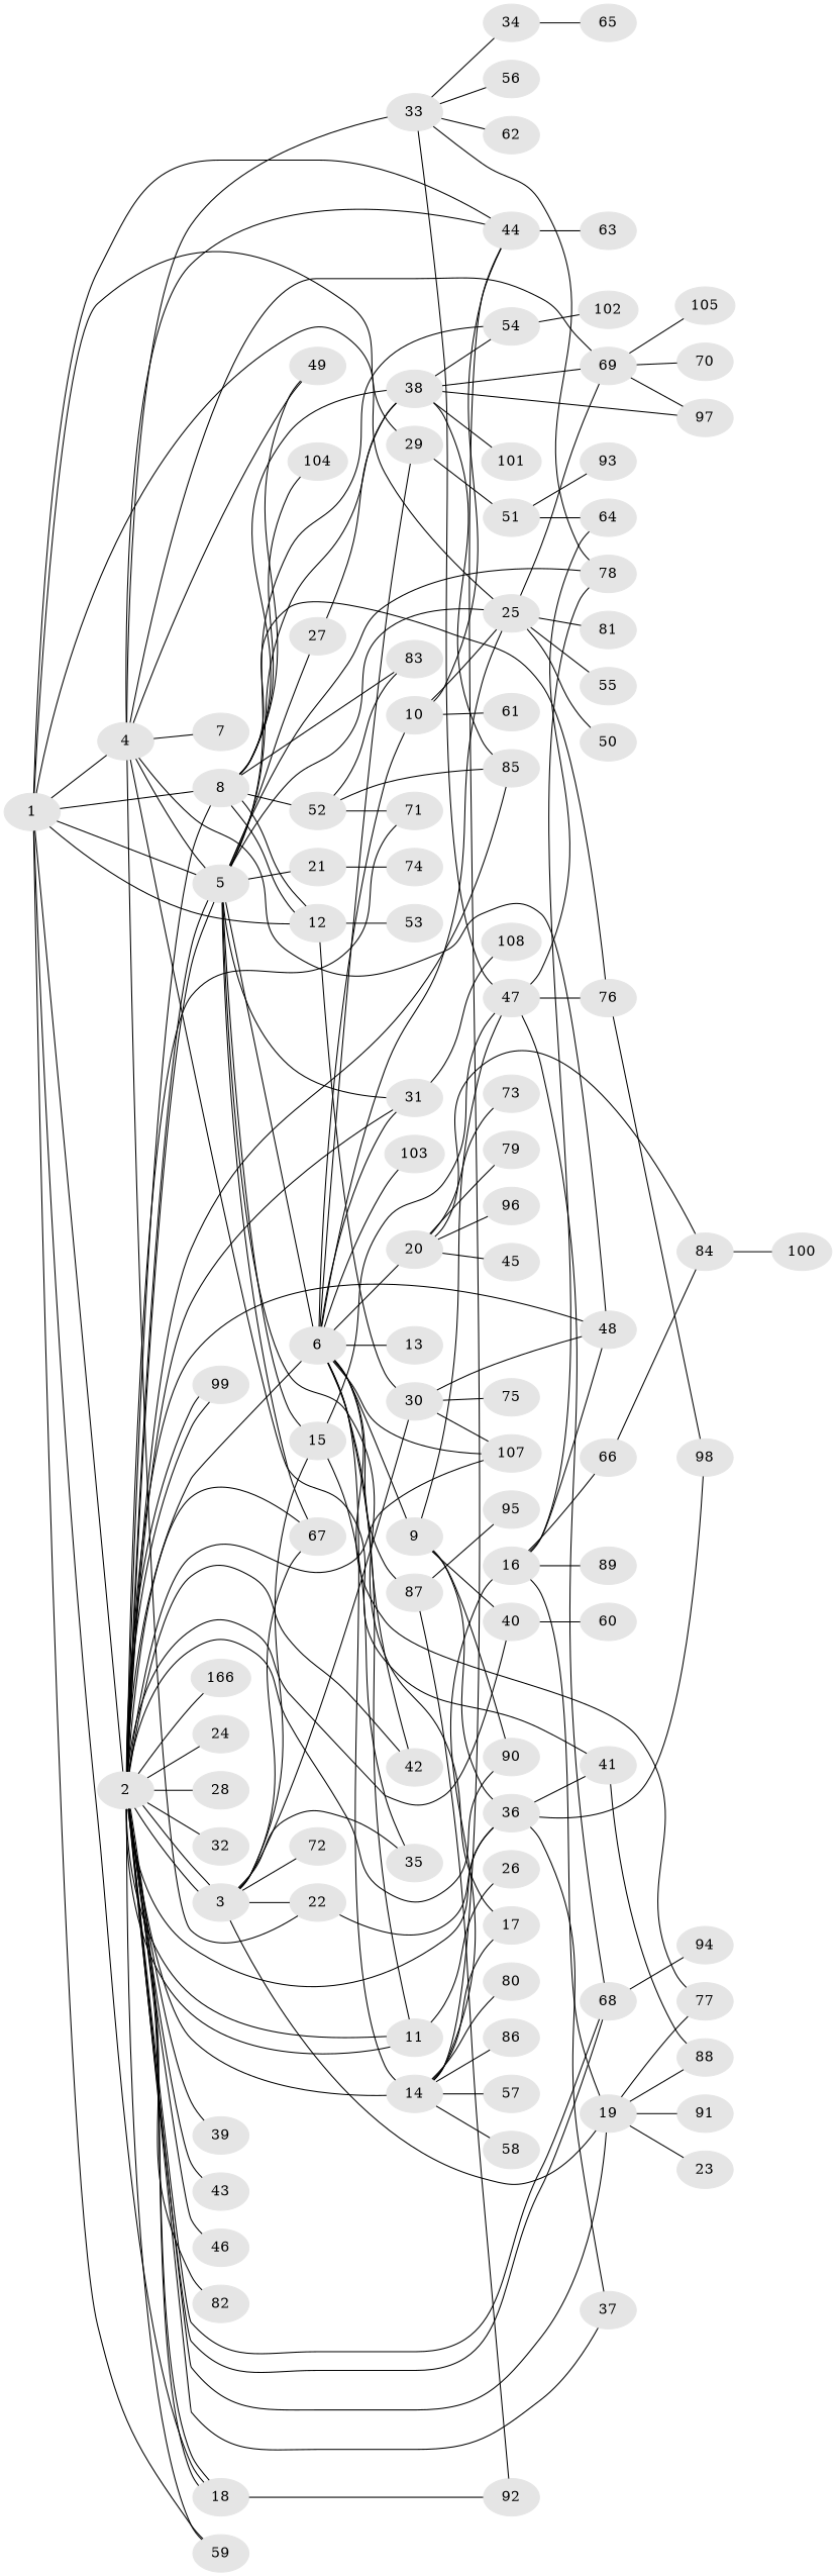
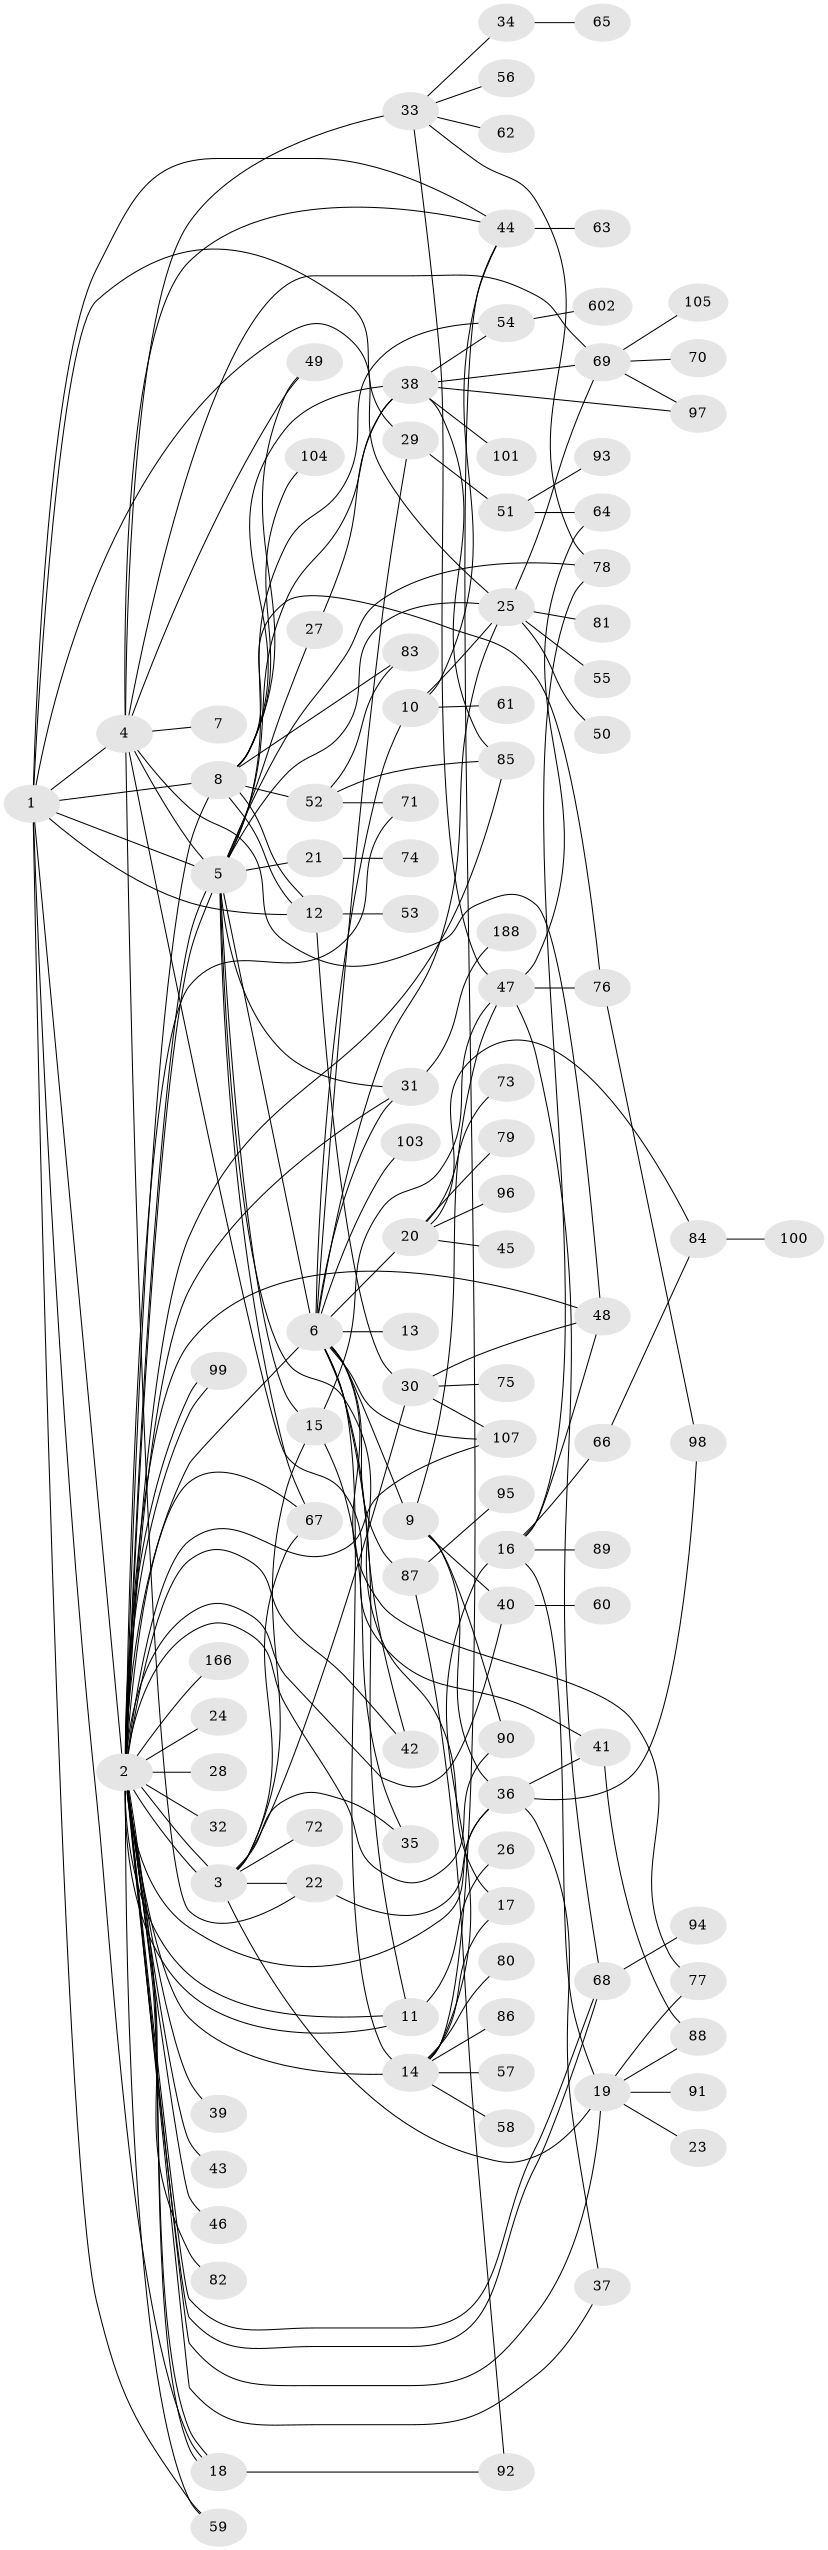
  graph {
    rankdir=LR
    node [color=gray90 style=filled]
    1
    2
    4
    5
    8
    12
    18
    25
    29
    44
    59
    3
    6
    11
    14
    19
    24
    28
    31
    32
    36
    37
    39
    40
    42
    43
    46
    48
    67
    68
    71
    82
    85
    90
    99
    n36 [label=166]
    107
    22
    7
    33
    41
    49
    69
    15
    17
    21
    27
    38
    54
    78
    52
    76
    83
    104
    30
    53
    92
    50
    55
    81
    51
    63
    35
    72
    9
    10
    13
    20
    77
    87
    103
    26
    16
    57
    58
    80
    86
    23
    88
    91
-   108
+   108 [label=188]
    98
    60
    94
    47
    75
    34
    56
    62
    97
    70
    105
    74
    101
-   102
+   102 [label=602]
    61
    45
    73
    79
    84
    96
    95
    64
    66
    89
    100
    93
    65
    1 -- 2
    1 -- 4
    1 -- 5
    1 -- 8
    1 -- 12
    1 -- 18
    1 -- 25
    1 -- 29
    1 -- 44
    1 -- 59
    2 -- 5
    2 -- 5
    2 -- 8
    2 -- 18
    2 -- 18
    2 -- 59
    2 -- 3
    2 -- 3
    2 -- 6
    2 -- 11
    2 -- 11
    2 -- 14
    2 -- 19
    2 -- 24
    2 -- 28
    2 -- 31
    2 -- 32
    2 -- 36
    2 -- 37
    2 -- 39
    2 -- 40
    2 -- 42
    2 -- 43
    2 -- 46
    2 -- 48
    2 -- 67
    2 -- 68
    2 -- 68
    2 -- 71
    2 -- 82
    2 -- 85
    2 -- 90
    2 -- 99
    2 -- 99
    2 -- n36
    2 -- 107
    4 -- 5
    4 -- 44
    4 -- 48
    4 -- 22
    4 -- 7
    4 -- 33
    4 -- 41
    4 -- 49
    4 -- 69
    5 -- 25
    5 -- 6
    5 -- 31
    5 -- 67
    5 -- 15
    5 -- 17
    5 -- 21
    5 -- 27
    5 -- 38
    5 -- 54
    5 -- 78
    8 -- 12
    8 -- 12
    8 -- 49
    8 -- 38
    8 -- 52
    8 -- 76
    8 -- 83
    8 -- 104
    12 -- 30
    12 -- 53
    18 -- 92
    25 -- 69
    25 -- 50
    25 -- 55
    25 -- 81
    29 -- 51
    44 -- 63
    3 -- 19
    3 -- 67
    3 -- 22
    3 -- 15
    3 -- 30
    3 -- 35
    3 -- 72
    6 -- 25
    6 -- 29
    6 -- 11
    6 -- 14
    6 -- 31
    6 -- 42
    6 -- 107
    6 -- 9
    6 -- 10
    6 -- 13
    6 -- 20
    6 -- 77
    6 -- 87
    6 -- 103
    11 -- 26
    14 -- 44
    14 -- 17
    14 -- 16
    14 -- 57
    14 -- 58
    14 -- 80
    14 -- 86
    19 -- 77
    19 -- 23
    19 -- 88
    19 -- 91
    31 -- 108
    36 -- 37
    36 -- 41
    36 -- 98
    40 -- 60
    68 -- 94
    22 -- 36
    33 -- 78
    33 -- 47
    33 -- 34
    33 -- 56
    33 -- 62
    41 -- 88
    69 -- 97
    69 -- 70
    69 -- 105
    15 -- 35
    15 -- 47
    21 -- 74
    27 -- 38
    38 -- 85
    38 -- 69
    38 -- 54
    38 -- 97
    38 -- 101
    54 -- 102
    52 -- 71
    52 -- 85
    52 -- 83
    76 -- 98
    30 -- 48
    30 -- 107
    30 -- 75
    51 -- 64
    51 -- 93
    9 -- 36
    9 -- 40
    9 -- 90
    9 -- 47
    10 -- 25
    10 -- 44
    10 -- 61
    20 -- 45
    20 -- 73
    20 -- 79
    20 -- 84
    20 -- 96
    87 -- 92
    87 -- 95
    16 -- 19
    16 -- 48
    16 -- 78
    16 -- 66
    16 -- 89
    47 -- 68
    47 -- 76
    47 -- 64
    34 -- 65
    84 -- 100
    66 -- 84
  }
